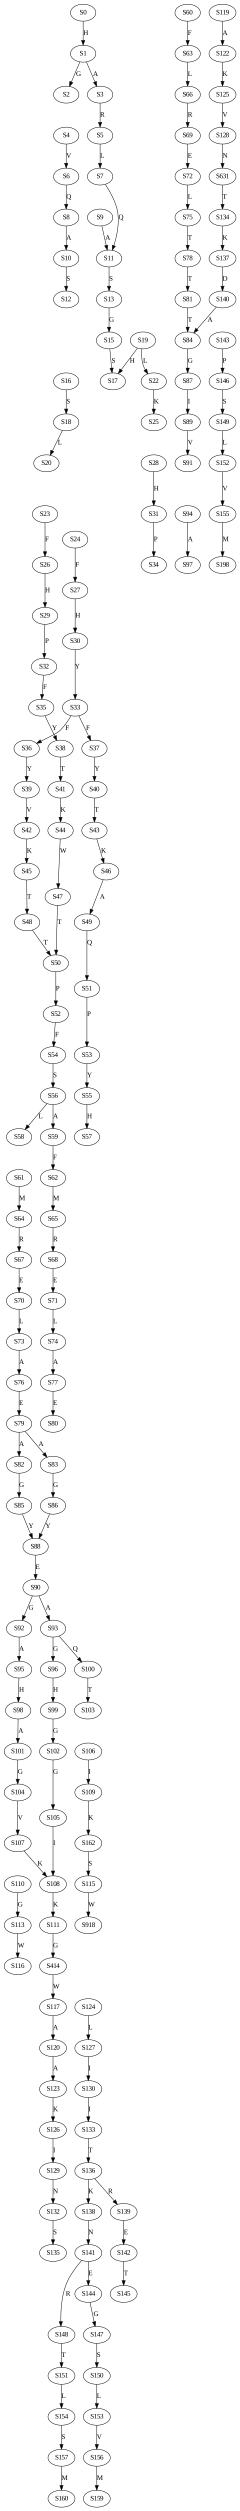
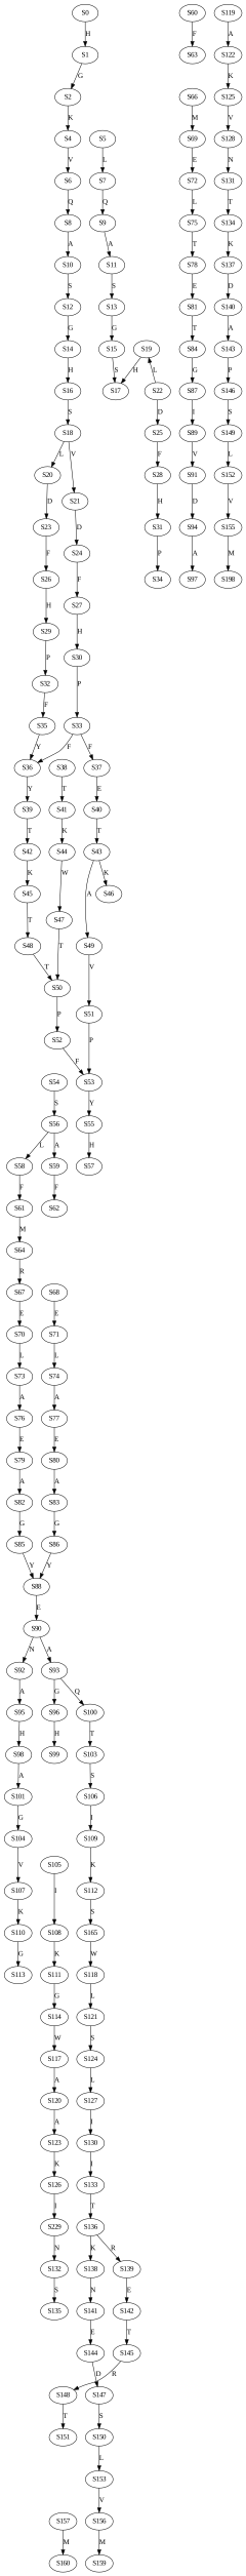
  strict digraph {
    fontname="Liberation Serif"
    node [fontname="Liberation Serif"]
    edge [fontname="Liberation Serif"]
    S0
    S1
    S2
-   S3
    S4
    S5
    S6
    S7
    S8
    S9
    S10
    S11
    S12
    S13
+   S14
    S15
    S16
    S17
    S18
    S20
+   S21
    S19
    S22
    S23
    S24
    S25
    S26
    S27
    S28
    S29
    S30
    S31
    S32
    S33
    S34
    S35
    S36
    S37
    S38
    S39
    S40
    S41
    S42
    S43
    S44
    S45
    S46
    S47
    S48
    S49
    S50
    S51
    S52
    S53
    S54
    S55
    S56
    S57
    S58
    S59
    S61
    S62
    S60
    S63
    S64
-   S65
    S66
    S67
    S68
    S69
    S70
    S71
    S72
    S73
    S74
    S75
    S76
    S77
    S78
    S79
    S80
    S81
    S82
    S83
    S84
    S85
    S86
    S87
    S88
    S89
    S90
    S91
    S92
    S93
    S94
    S95
    S96
    S100
    S97
    S98
    S99
    S101
-   S102
    S103
    S104
    S105
    S106
    S107
    S108
    S109
    S110
    S111
-   S112 [label=S162]
+   S112
    S113
-   S114 [label=S414]
-   S115
-   S116
+   S114
+   S115 [label=S165]
    S117
-   S118 [label=S918]
+   S118
    S120
+   S121
    S119
    S122
    S123
    S124
    S125
    S126
    S127
    S128
-   S129
+   S129 [label=S229]
    S130
-   S131 [label=S631]
+   S131
    S132
    S133
    S134
    S135
    S136
    S137
    S138
    S139
    S140
    S141
    S142
    S143
    S144
    S145
    S146
    S147
    S148
    S149
    S150
    S151
    S152
    S153
-   S154
    S155
    S156
    S157
    n159 [label=S198]
    S159
    S160
    S0 -> S1 [label=H]
    S1 -> S2 [label=G]
-   S1 -> S3 [label=A]
-   S3 -> S5 [label=R]
+   S2 -> S4 [label=K]
    S4 -> S6 [label=V]
    S5 -> S7 [label=L]
    S6 -> S8 [label=Q]
-   S7 -> S11 [label=Q]
+   S7 -> S9 [label=Q]
    S8 -> S10 [label=A]
    S9 -> S11 [label=A]
    S10 -> S12 [label=S]
    S11 -> S13 [label=S]
+   S12 -> S14 [label=G]
    S13 -> S15 [label=G]
+   S14 -> S16 [label=H]
    S15 -> S17 [label=S]
    S16 -> S18 [label=S]
    S18 -> S20 [label=L]
+   S18 -> S21 [label=V]
+   S20 -> S23 [label=D]
+   S21 -> S24 [label=D]
    S19 -> S17 [label=H]
-   S19 -> S22 [label=L]
-   S22 -> S25 [label=K]
+   S22 -> S19 [label=L]
+   S22 -> S25 [label=D]
    S23 -> S26 [label=F]
    S24 -> S27 [label=F]
+   S25 -> S28 [label=F]
    S26 -> S29 [label=H]
    S27 -> S30 [label=H]
    S28 -> S31 [label=H]
    S29 -> S32 [label=P]
-   S30 -> S33 [label=Y]
+   S30 -> S33 [label=P]
    S31 -> S34 [label=P]
    S32 -> S35 [label=F]
    S33 -> S36 [label=F]
    S33 -> S37 [label=F]
-   S35 -> S38 [label=Y]
+   S35 -> S36 [label=Y]
    S36 -> S39 [label=Y]
-   S37 -> S40 [label=Y]
+   S37 -> S40 [label=E]
    S38 -> S41 [label=T]
-   S39 -> S42 [label=V]
+   S39 -> S42 [label=T]
    S40 -> S43 [label=T]
    S41 -> S44 [label=K]
    S42 -> S45 [label=K]
    S43 -> S46 [label=K]
    S44 -> S47 [label=W]
    S45 -> S48 [label=T]
-   S46 -> S49 [label=A]
+   S43 -> S49 [label=A]
    S47 -> S50 [label=T]
    S48 -> S50 [label=T]
-   S49 -> S51 [label=Q]
+   S49 -> S51 [label=V]
    S50 -> S52 [label=P]
    S51 -> S53 [label=P]
-   S52 -> S54 [label=F]
+   S52 -> S53 [label=F]
    S53 -> S55 [label=Y]
    S54 -> S56 [label=S]
    S55 -> S57 [label=H]
    S56 -> S58 [label=L]
    S56 -> S59 [label=A]
+   S58 -> S61 [label=F]
    S59 -> S62 [label=F]
    S61 -> S64 [label=M]
-   S62 -> S65 [label=M]
    S60 -> S63 [label=F]
-   S63 -> S66 [label=L]
    S64 -> S67 [label=R]
-   S65 -> S68 [label=R]
-   S66 -> S69 [label=R]
+   S66 -> S69 [label=M]
    S67 -> S70 [label=E]
    S68 -> S71 [label=E]
    S69 -> S72 [label=E]
    S70 -> S73 [label=L]
    S71 -> S74 [label=L]
    S72 -> S75 [label=L]
    S73 -> S76 [label=A]
    S74 -> S77 [label=A]
    S75 -> S78 [label=T]
    S76 -> S79 [label=E]
    S77 -> S80 [label=E]
-   S78 -> S81 [label=T]
+   S78 -> S81 [label=E]
    S79 -> S82 [label=A]
-   S79 -> S83 [label=A]
+   S80 -> S83 [label=A]
    S81 -> S84 [label=T]
    S82 -> S85 [label=G]
    S83 -> S86 [label=G]
    S84 -> S87 [label=G]
    S85 -> S88 [label=Y]
    S86 -> S88 [label=Y]
    S87 -> S89 [label=I]
    S88 -> S90 [label=E]
    S89 -> S91 [label=V]
-   S90 -> S92 [label=G]
+   S90 -> S92 [label=N]
    S90 -> S93 [label=A]
+   S91 -> S94 [label=D]
    S92 -> S95 [label=A]
    S93 -> S96 [label=G]
    S93 -> S100 [label=Q]
    S94 -> S97 [label=A]
    S95 -> S98 [label=H]
    S96 -> S99 [label=H]
    S100 -> S103 [label=T]
    S98 -> S101 [label=A]
-   S99 -> S102 [label=G]
    S101 -> S104 [label=G]
-   S102 -> S105 [label=G]
+   S103 -> S106 [label=S]
    S104 -> S107 [label=V]
    S105 -> S108 [label=I]
    S106 -> S109 [label=I]
-   S107 -> S108 [label=K]
+   S107 -> S110 [label=K]
    S108 -> S111 [label=K]
    S109 -> S112 [label=K]
    S110 -> S113 [label=G]
    S111 -> S114 [label=G]
    S112 -> S115 [label=S]
-   S113 -> S116 [label=W]
    S114 -> S117 [label=W]
    S115 -> S118 [label=W]
    S117 -> S120 [label=A]
+   S118 -> S121 [label=L]
    S120 -> S123 [label=A]
+   S121 -> S124 [label=S]
    S119 -> S122 [label=A]
    S122 -> S125 [label=K]
    S123 -> S126 [label=K]
    S124 -> S127 [label=L]
    S125 -> S128 [label=V]
    S126 -> S129 [label=I]
    S127 -> S130 [label=I]
    S128 -> S131 [label=N]
    S129 -> S132 [label=N]
    S130 -> S133 [label=I]
    S131 -> S134 [label=T]
    S132 -> S135 [label=S]
    S133 -> S136 [label=T]
    S134 -> S137 [label=K]
    S136 -> S138 [label=K]
    S136 -> S139 [label=R]
    S137 -> S140 [label=D]
    S138 -> S141 [label=N]
    S139 -> S142 [label=E]
-   S140 -> S84 [label=A]
+   S140 -> S143 [label=A]
    S141 -> S144 [label=E]
    S142 -> S145 [label=T]
    S143 -> S146 [label=P]
-   S144 -> S147 [label=G]
-   S141 -> S148 [label=R]
+   S144 -> S147 [label=D]
+   S145 -> S148 [label=R]
    S146 -> S149 [label=S]
    S147 -> S150 [label=S]
    S148 -> S151 [label=T]
    S149 -> S152 [label=L]
    S150 -> S153 [label=L]
-   S151 -> S154 [label=L]
    S152 -> S155 [label=V]
    S153 -> S156 [label=V]
-   S154 -> S157 [label=S]
    S155 -> n159 [label=M]
    S156 -> S159 [label=M]
    S157 -> S160 [label=M]
  }
